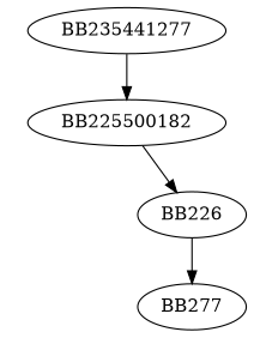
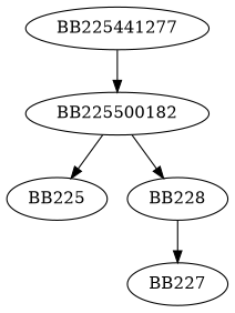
  digraph {
-   BB225441277 [label=BB235441277]
+   BB225441277
    BB225500182
-   BB226
-   BB227 [label=BB277]
+   BB225
+   BB226 [label=BB228]
+   BB227
    BB225441277 -> BB225500182
+   BB225500182 -> BB225
    BB225500182 -> BB226
    BB226 -> BB227
  }
